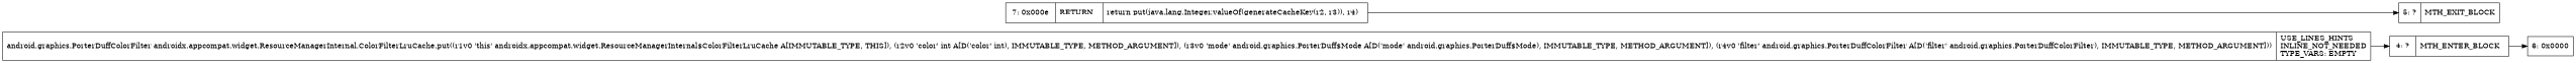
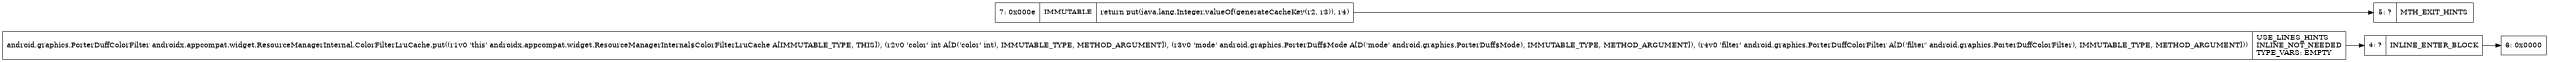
  digraph {
    rankdir=LR
    node [shape=record]
-   n1 [label="{4\:\ ?|MTH_ENTER_BLOCK\l}"]
+   n1 [label="{4\:\ ?|INLINE_ENTER_BLOCK\l}"]
    n2 [label="{6\:\ 0x0000}"]
-   n3 [label="{7\:\ 0x000e|RETURN\l|return put(java.lang.Integer.valueOf(generateCacheKey(r2, r3)), r4)\l}"]
-   n4 [label="{5\:\ ?|MTH_EXIT_BLOCK\l}"]
+   n3 [label="{7\:\ 0x000e|IMMUTABLE\l|return put(java.lang.Integer.valueOf(generateCacheKey(r2, r3)), r4)\l}"]
+   n4 [label="{5\:\ ?|MTH_EXIT_HINTS\l}"]
    n5 [label="{android.graphics.PorterDuffColorFilter androidx.appcompat.widget.ResourceManagerInternal.ColorFilterLruCache.put((r1v0 'this' androidx.appcompat.widget.ResourceManagerInternal$ColorFilterLruCache A[IMMUTABLE_TYPE, THIS]), (r2v0 'color' int A[D('color' int), IMMUTABLE_TYPE, METHOD_ARGUMENT]), (r3v0 'mode' android.graphics.PorterDuff$Mode A[D('mode' android.graphics.PorterDuff$Mode), IMMUTABLE_TYPE, METHOD_ARGUMENT]), (r4v0 'filter' android.graphics.PorterDuffColorFilter A[D('filter' android.graphics.PorterDuffColorFilter), IMMUTABLE_TYPE, METHOD_ARGUMENT]))  | USE_LINES_HINTS\lINLINE_NOT_NEEDED\lTYPE_VARS: EMPTY\l}"]
    n1 -> n2
    n3 -> n4
    n5 -> n1
  }
